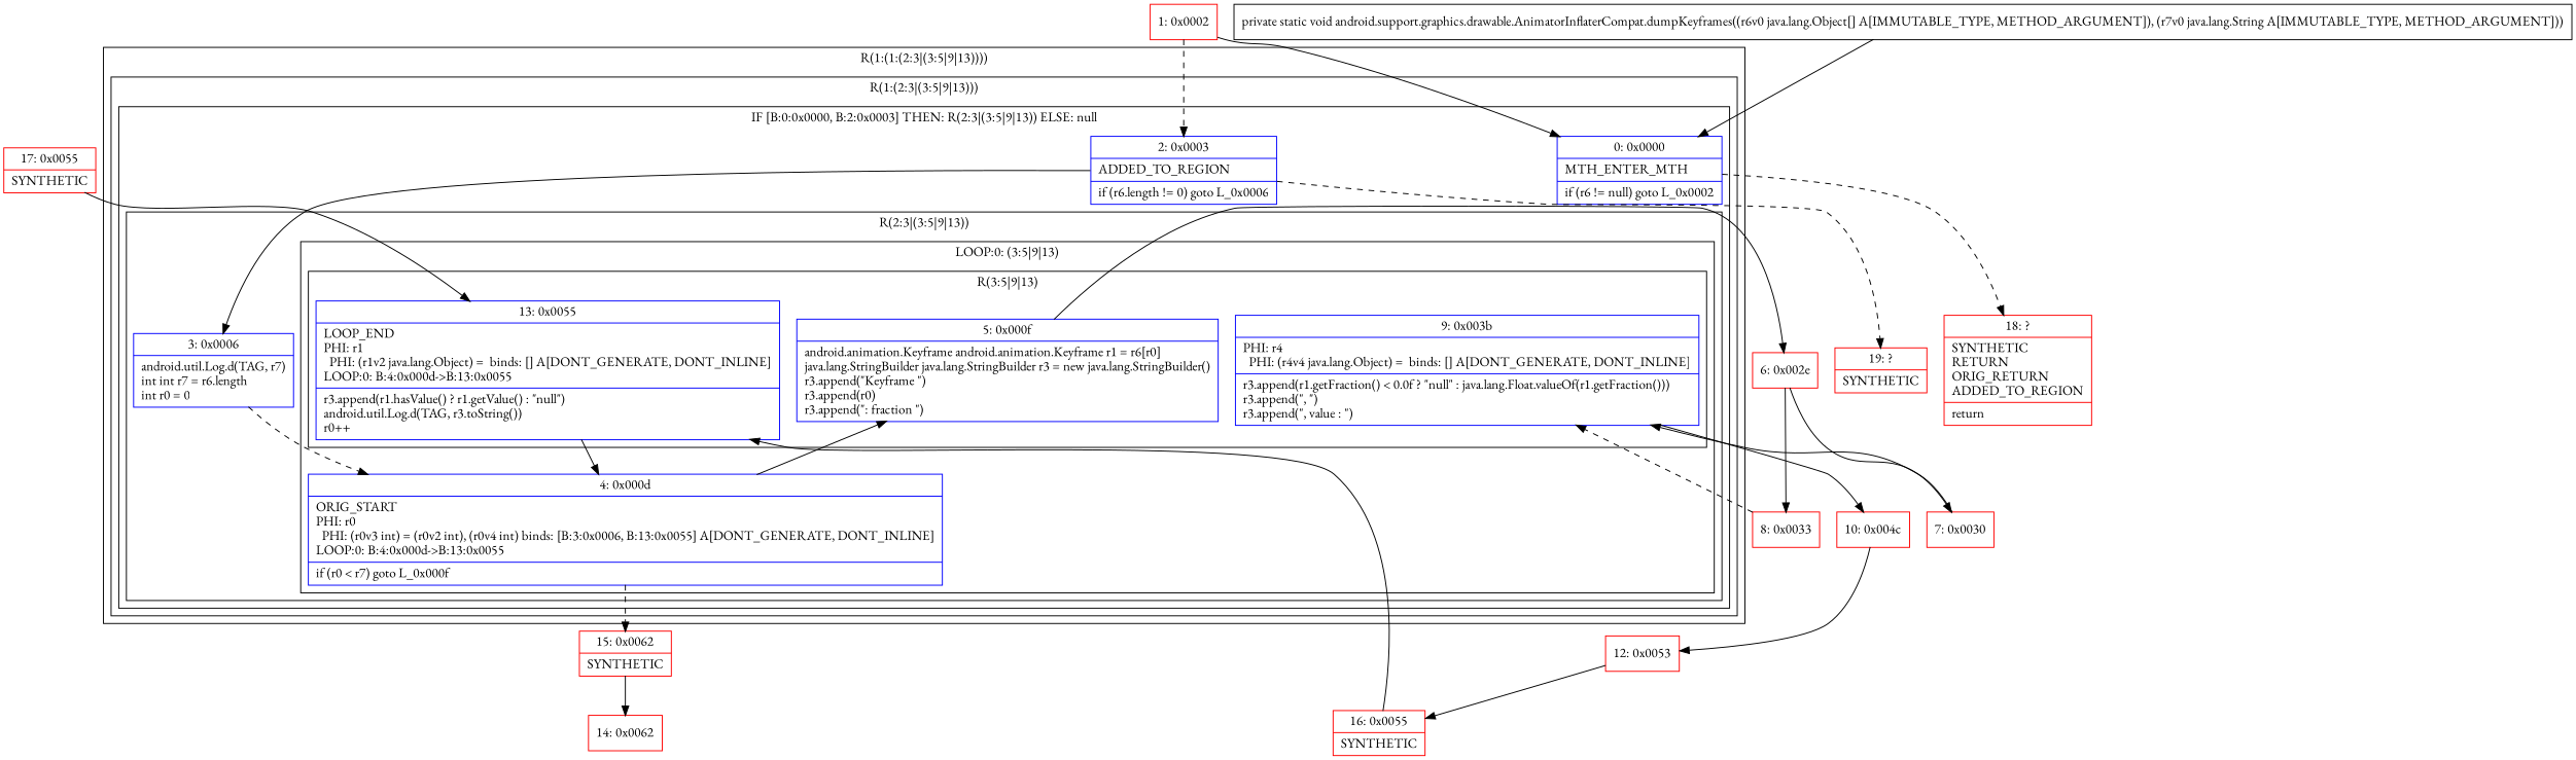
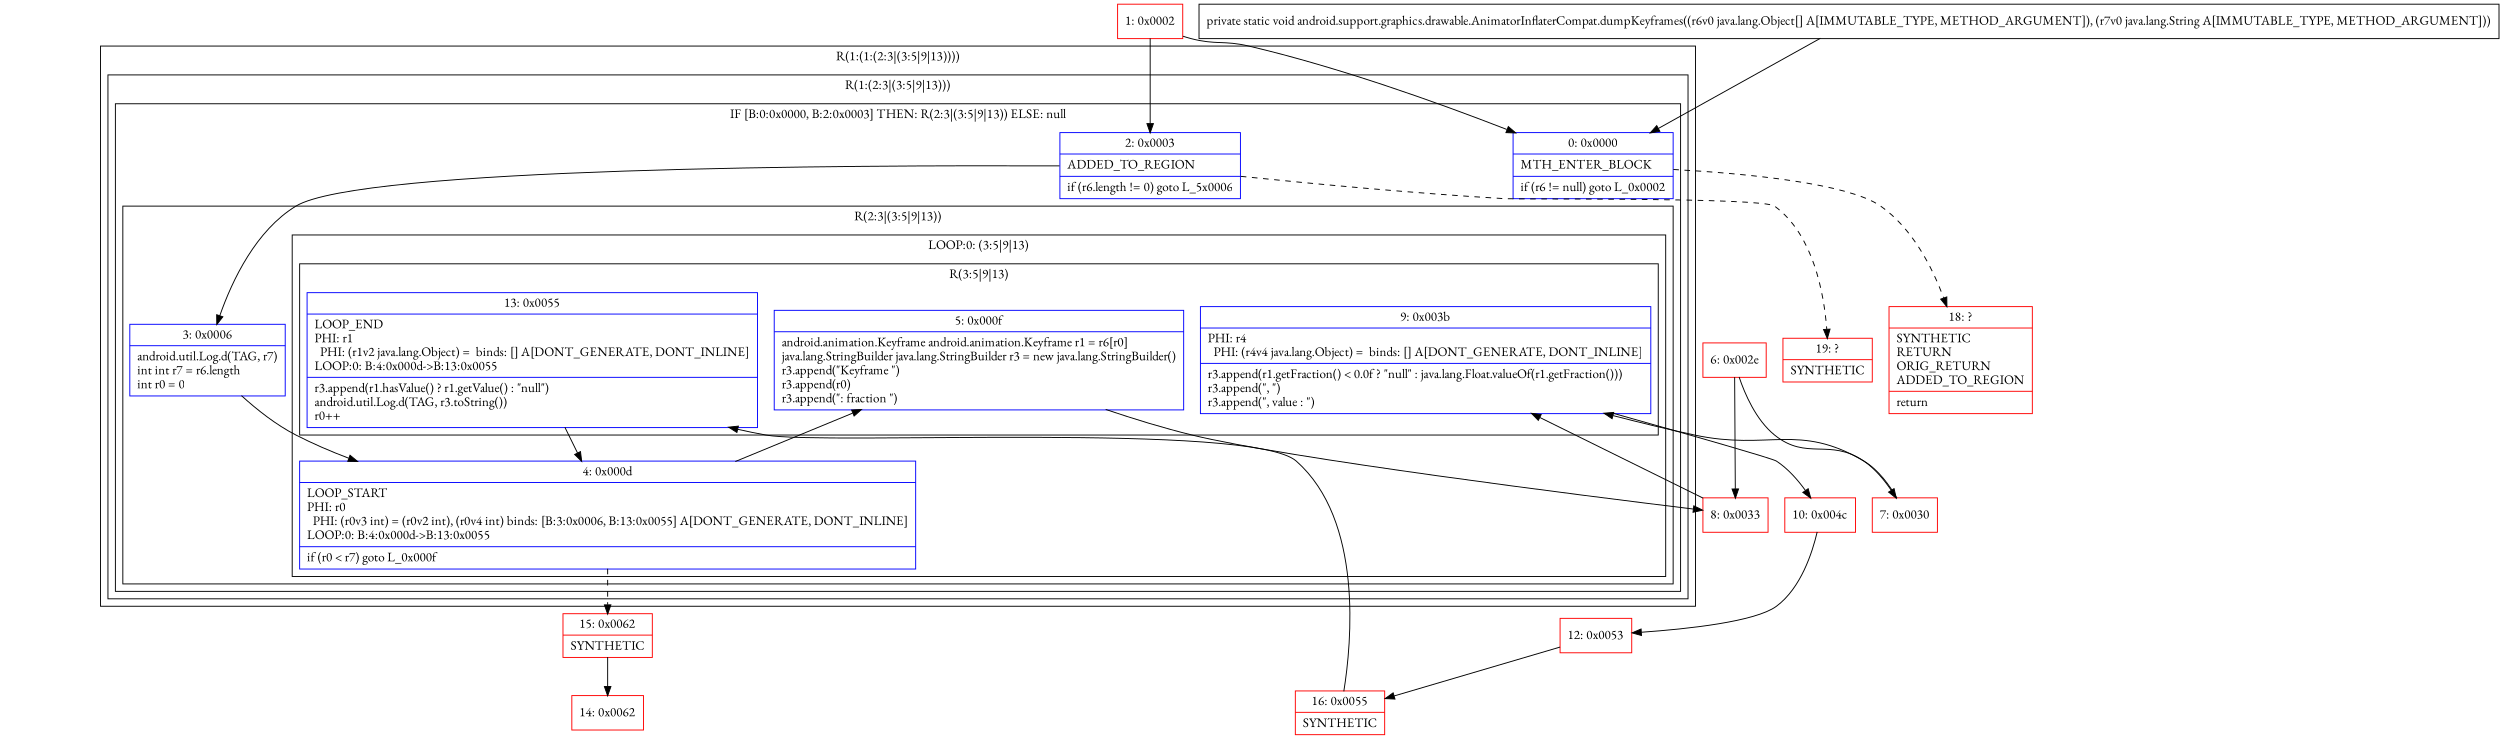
  digraph {
    fontname="EB Garamond"
    node [color=red fontname="EB Garamond" shape=record]
    edge [fontname="EB Garamond"]
    n1 [color=blue label="{5\:\ 0x000f|android.animation.Keyframe android.animation.Keyframe r1 = r6[r0]\ljava.lang.StringBuilder java.lang.StringBuilder r3 = new java.lang.StringBuilder()\lr3.append(\"Keyframe \")\lr3.append(r0)\lr3.append(\": fraction \")\l}"]
    n2 [color=blue label="{9\:\ 0x003b|PHI: r4 \l  PHI: (r4v4 java.lang.Object) =  binds: [] A[DONT_GENERATE, DONT_INLINE]\l|r3.append(r1.getFraction() \< 0.0f ? \"null\" : java.lang.Float.valueOf(r1.getFraction()))\lr3.append(\", \")\lr3.append(\", value : \")\l}"]
    n3 [color=blue label="{13\:\ 0x0055|LOOP_END\lPHI: r1 \l  PHI: (r1v2 java.lang.Object) =  binds: [] A[DONT_GENERATE, DONT_INLINE]\lLOOP:0: B:4:0x000d\-\>B:13:0x0055\l|r3.append(r1.hasValue() ? r1.getValue() : \"null\")\landroid.util.Log.d(TAG, r3.toString())\lr0++\l}"]
-   n4 [color=blue label="{4\:\ 0x000d|ORIG_START\lPHI: r0 \l  PHI: (r0v3 int) = (r0v2 int), (r0v4 int) binds: [B:3:0x0006, B:13:0x0055] A[DONT_GENERATE, DONT_INLINE]\lLOOP:0: B:4:0x000d\-\>B:13:0x0055\l|if (r0 \< r7) goto L_0x000f\l}"]
+   n4 [color=blue label="{4\:\ 0x000d|LOOP_START\lPHI: r0 \l  PHI: (r0v3 int) = (r0v2 int), (r0v4 int) binds: [B:3:0x0006, B:13:0x0055] A[DONT_GENERATE, DONT_INLINE]\lLOOP:0: B:4:0x000d\-\>B:13:0x0055\l|if (r0 \< r7) goto L_0x000f\l}"]
    n5 [color=blue label="{3\:\ 0x0006|android.util.Log.d(TAG, r7)\lint int r7 = r6.length\lint r0 = 0\l}"]
-   n6 [color=blue label="{0\:\ 0x0000|MTH_ENTER_MTH\l|if (r6 != null) goto L_0x0002\l}"]
-   n7 [color=blue label="{2\:\ 0x0003|ADDED_TO_REGION\l|if (r6.length != 0) goto L_0x0006\l}"]
+   n6 [color=blue label="{0\:\ 0x0000|MTH_ENTER_BLOCK\l|if (r6 != null) goto L_0x0002\l}"]
+   n7 [color=blue label="{2\:\ 0x0003|ADDED_TO_REGION\l|if (r6.length != 0) goto L_5x0006\l}"]
    n8 [label="{6\:\ 0x002e}"]
    n9 [label="{10\:\ 0x004c}"]
    n10 [label="{15\:\ 0x0062|SYNTHETIC\l}"]
    n11 [label="{18\:\ ?|SYNTHETIC\lRETURN\lORIG_RETURN\lADDED_TO_REGION\l|return\l}"]
    n12 [label="{19\:\ ?|SYNTHETIC\l}"]
    n13 [label="{1\:\ 0x0002}"]
    n14 [label="{14\:\ 0x0062}"]
    n15 [label="{7\:\ 0x0030}"]
    n16 [label="{8\:\ 0x0033}"]
    n17 [label="{12\:\ 0x0053}"]
    n18 [label="{16\:\ 0x0055|SYNTHETIC\l}"]
-   n19 [label="{17\:\ 0x0055|SYNTHETIC\l}"]
    n20 [label="{private static void android.support.graphics.drawable.AnimatorInflaterCompat.dumpKeyframes((r6v0 java.lang.Object[] A[IMMUTABLE_TYPE, METHOD_ARGUMENT]), (r7v0 java.lang.String A[IMMUTABLE_TYPE, METHOD_ARGUMENT])) }" color=""]
    subgraph cluster_1 {
      label="R(1:(1:(2:3|(3:5|9|13))))"
      subgraph cluster_2 {
        label="R(1:(2:3|(3:5|9|13)))"
        subgraph cluster_3 {
          label="IF [B:0:0x0000, B:2:0x0003] THEN: R(2:3|(3:5|9|13)) ELSE: null"
          n6
          n7
          subgraph cluster_4 {
            label="R(2:3|(3:5|9|13))"
            n5
            subgraph cluster_5 {
              label="LOOP:0: (3:5|9|13)"
              n4
              subgraph cluster_6 {
                label="R(3:5|9|13)"
                n1
                n2
                n3
              }
            }
          }
        }
      }
    }
-   n1 -> n8
+   n1 -> n16
    n2 -> n9
    n3 -> n4
    n4 -> n1
    n4 -> n10 [style=dashed]
-   n5 -> n4 [style=dashed]
+   n5 -> n4
    n6 -> n11 [style=dashed]
    n7 -> n5
    n7 -> n12 [style=dashed]
    n8 -> n15
    n8 -> n16
    n9 -> n17
    n10 -> n14
    n13 -> n6
-   n13 -> n7 [style=dashed]
+   n13 -> n7
    n15 -> n2
-   n16 -> n2 [style=dashed]
+   n16 -> n2
    n17 -> n18
    n18 -> n3
-   n19 -> n3
    n20 -> n6
  }
